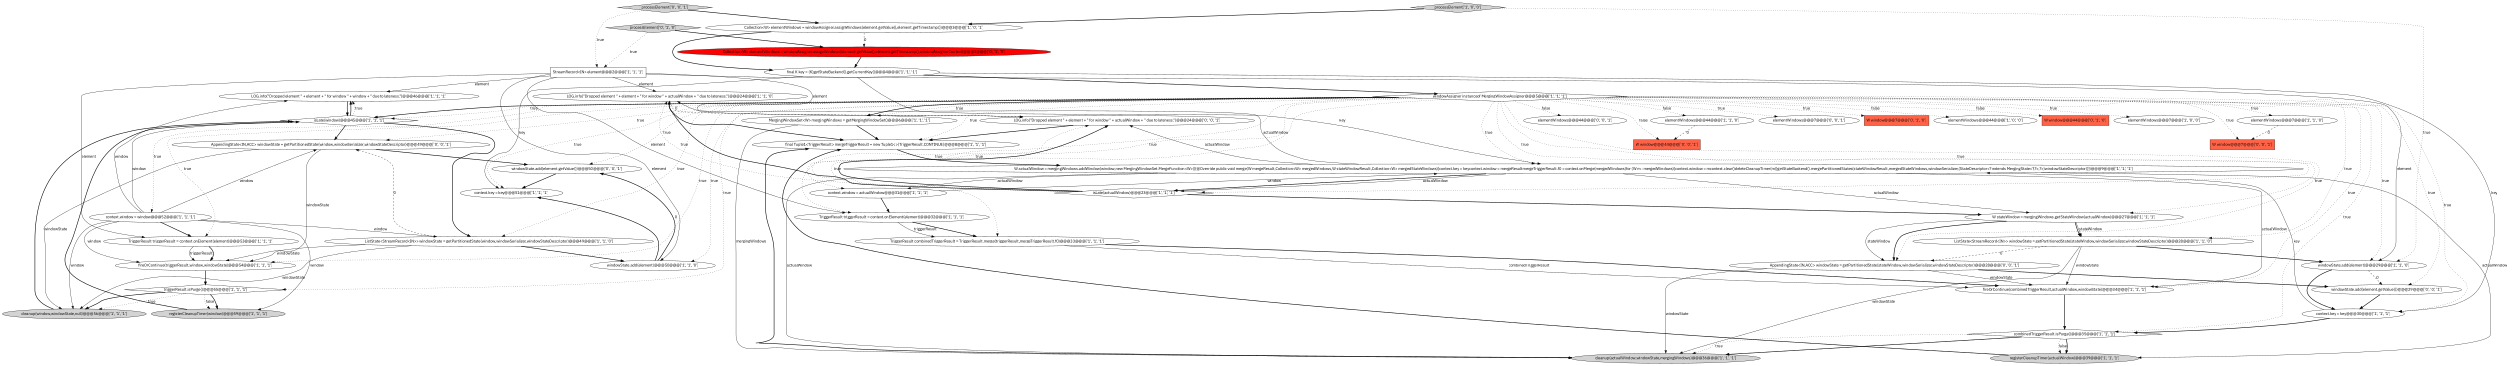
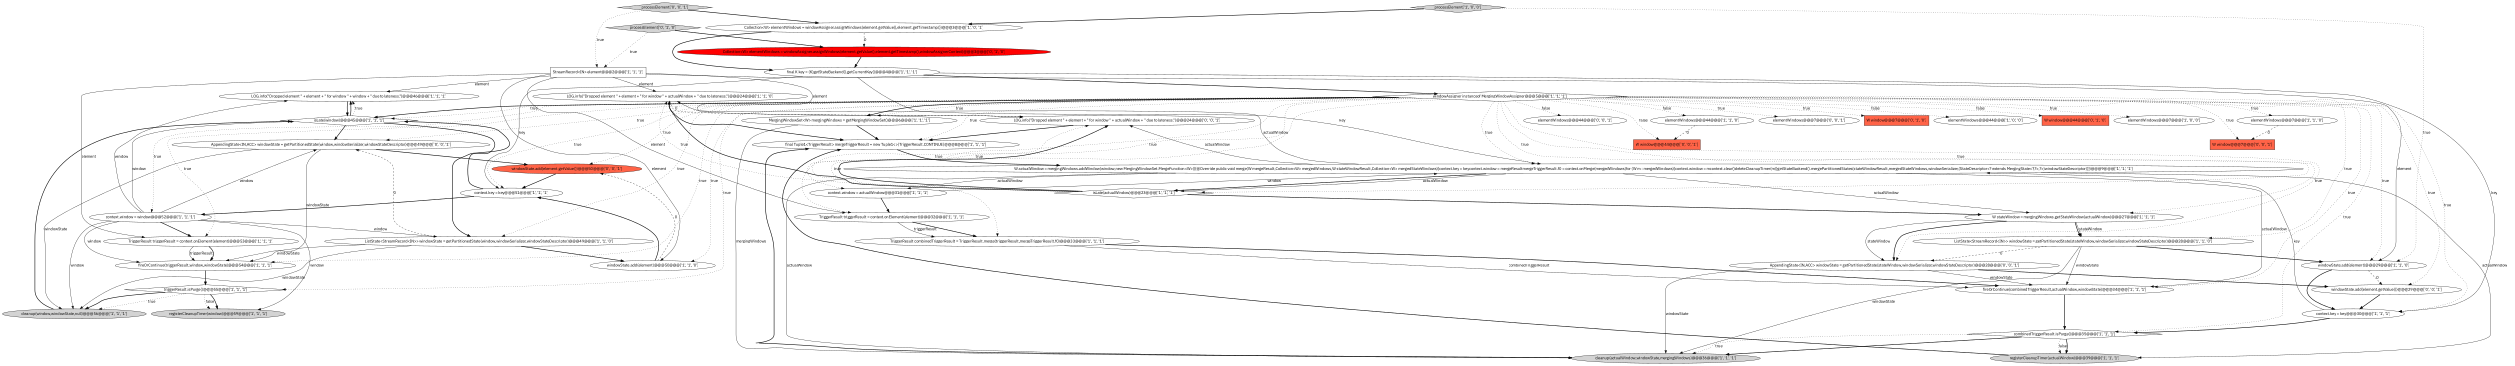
  digraph {
    fontname="IBM Plex Sans"
    node [fillcolor=white fontname="IBM Plex Sans" shape=ellipse style=filled]
    edge [fontname="IBM Plex Sans" style=bold]
    n1 [fillcolor=lightgray label="processElement['0', '0', '1']" shape=diamond]
    n2 [label="StreamRecord<IN> element@@@2@@@['1', '1', '1']" shape=box]
    n3 [label="Collection<W> elementWindows = windowAssigner.assignWindows(element.getValue(),element.getTimestamp())@@@3@@@['1', '0', '1']"]
    n4 [label="LOG.info(\"Dropped element \" + element + \" for window \" + actualWindow + \" due to lateness.\")@@@24@@@['1', '1', '0']"]
    n5 [label="LOG.info(\"Dropped element \" + element + \" for window \" + actualWindow + \" due to lateness.\")@@@24@@@['0', '0', '1']"]
    n6 [label="LOG.info(\"Dropped element \" + element + \" for window \" + window + \" due to lateness.\")@@@46@@@['1', '1', '1']"]
    n7 [label="windowState.add(element)@@@50@@@['1', '1', '0']"]
    n8 [label="windowState.add(element)@@@29@@@['1', '1', '0']"]
    n9 [label="TriggerResult triggerResult = context.onElement(element)@@@32@@@['1', '1', '1']"]
    n10 [label="TriggerResult triggerResult = context.onElement(element)@@@53@@@['1', '1', '1']"]
    n11 [fillcolor=red label="Collection<W> elementWindows = windowAssigner.assignWindows(element.getValue(),element.getTimestamp(),windowAssignerContext)@@@3@@@['0', '1', '0']"]
    n12 [label="final K key = (K)getStateBackend().getCurrentKey()@@@4@@@['1', '1', '1']"]
    n13 [label="isLate(actualWindow)@@@23@@@['1', '1', '1']" shape=diamond]
    n14 [label="W stateWindow = mergingWindows.getStateWindow(actualWindow)@@@27@@@['1', '1', '1']"]
    n15 [label="final Tuple1<TriggerResult> mergeTriggerResult = new Tuple1<>(TriggerResult.CONTINUE)@@@8@@@['1', '1', '1']"]
    n16 [label="AppendingState<IN,ACC> windowState = getPartitionedState(stateWindow,windowSerializer,windowStateDescriptor)@@@28@@@['0', '0', '1']"]
    n17 [label="ListState<StreamRecord<IN>> windowState = getPartitionedState(stateWindow,windowSerializer,windowStateDescriptor)@@@28@@@['1', '1', '0']"]
    n18 [label="isLate(window)@@@45@@@['1', '1', '1']" shape=diamond]
    n19 [label="ListState<StreamRecord<IN>> windowState = getPartitionedState(window,windowSerializer,windowStateDescriptor)@@@49@@@['1', '1', '0']"]
    n20 [label="AppendingState<IN,ACC> windowState = getPartitionedState(window,windowSerializer,windowStateDescriptor)@@@49@@@['0', '0', '1']"]
    n21 [label="fireOrContinue(triggerResult,window,windowState)@@@54@@@['1', '1', '1']"]
    n22 [fillcolor=lightgray label="cleanup(window,windowState,null)@@@56@@@['1', '1', '1']"]
-   n23 [label="windowState.add(element.getValue())@@@50@@@['0', '0', '1']"]
+   n23 [fillcolor=tomato label="windowState.add(element.getValue())@@@50@@@['0', '0', '1']"]
    n24 [fillcolor=tomato label="W window@@@44@@@['0', '0', '1']" shape=box]
    n25 [fillcolor=lightgray label="processElement['1', '0', '0']" shape=diamond]
    n26 [label="context.key = key@@@51@@@['1', '1', '1']"]
    n27 [label="windowState.add(element.getValue())@@@29@@@['0', '0', '1']"]
    n28 [label="context.key = key@@@30@@@['1', '1', '1']"]
    n29 [label="TriggerResult combinedTriggerResult = TriggerResult.merge(triggerResult,mergeTriggerResult.f0)@@@33@@@['1', '1', '1']"]
    n30 [label="context.window = window@@@52@@@['1', '1', '1']"]
    n31 [label="W actualWindow = mergingWindows.addWindow(window,new MergingWindowSet.MergeFunction<W>(){@Override public void merge(W mergeResult,Collection<W> mergedWindows,W stateWindowResult,Collection<W> mergedStateWindows){context.key = keycontext.window = mergeResultmergeTriggerResult.f0 = context.onMerge(mergedWindows)for (W m : mergedWindows){context.window = mcontext.clear()deleteCleanupTimer(m)}getStateBackend().mergePartitionedStates(stateWindowResult,mergedStateWindows,windowSerializer,(StateDescriptor<? extends MergingState<?,?>,?>)windowStateDescriptor)}})@@@9@@@['1', '1', '1']"]
    n32 [label="combinedTriggerResult.isPurge()@@@35@@@['1', '1', '1']" shape=diamond]
    n33 [label="triggerResult.isPurge()@@@55@@@['1', '1', '1']" shape=diamond]
    n34 [label="fireOrContinue(combinedTriggerResult,actualWindow,windowState)@@@34@@@['1', '1', '1']"]
    n35 [fillcolor=lightgray label="registerCleanupTimer(actualWindow)@@@39@@@['1', '1', '1']"]
    n36 [fillcolor=lightgray label="cleanup(actualWindow,windowState,mergingWindows)@@@36@@@['1', '1', '1']"]
    n37 [label="context.window = actualWindow@@@31@@@['1', '1', '1']"]
    n38 [label="windowAssigner instanceof MergingWindowAssigner@@@5@@@['1', '1', '1']" shape=diamond]
    n39 [label="elementWindows@@@44@@@['0', '0', '1']"]
    n40 [label="elementWindows@@@7@@@['1', '1', '0']"]
    n41 [label="elementWindows@@@7@@@['0', '0', '1']"]
    n42 [label="MergingWindowSet<W> mergingWindows = getMergingWindowSet()@@@6@@@['1', '1', '1']"]
    n43 [fillcolor=tomato label="W window@@@7@@@['0', '1', '0']" shape=box]
    n44 [fillcolor=tomato label="W window@@@7@@@['0', '0', '1']" shape=box]
    n45 [label="elementWindows@@@44@@@['1', '0', '0']"]
    n46 [fillcolor=tomato label="W window@@@44@@@['0', '1', '0']" shape=box]
    n47 [label="elementWindows@@@7@@@['1', '0', '0']"]
    n48 [label="elementWindows@@@44@@@['1', '1', '0']"]
    n49 [fillcolor=lightgray label="registerCleanupTimer(window)@@@59@@@['1', '1', '1']"]
    n50 [fillcolor=lightgray label="processElement['0', '1', '0']" shape=diamond]
    n1 -> n2 [label=true style=dotted]
    n1 -> n3
    n2 -> n4 [label=element style=solid]
    n2 -> n5 [label=element style=solid]
    n2 -> n6 [label=element style=solid]
    n2 -> n7 [label=element style=solid]
    n2 -> n8 [label=element style=solid]
    n2 -> n9 [label=element style=solid]
    n2 -> n10 [label=element style=solid]
    n3 -> n11 [label=0 style=dashed]
    n3 -> n12
    n4 -> n5 [label=0 style=dashed]
    n4 -> n15
    n5 -> n15
    n6 -> n18
-   n7 -> n23 [label=0]
+   n7 -> n23 [label=0 style=dashed]
    n7 -> n26
    n8 -> n27 [label=0 style=dashed]
    n8 -> n28
    n9 -> n29
    n9 -> n29 [label=triggerResult style=solid]
    n10 -> n21 [label=triggerResult style=solid]
    n10 -> n21
    n11 -> n12
    n12 -> n26 [label=key style=solid]
    n12 -> n28 [label=key style=solid]
    n12 -> n31 [label=key style=solid]
    n12 -> n38
    n13 -> n4
    n13 -> n4 [label=true style=dotted]
    n13 -> n5
    n13 -> n5 [label=true style=dotted]
    n13 -> n14
    n14 -> n16 [label=stateWindow style=solid]
    n14 -> n16
    n14 -> n17
    n14 -> n17 [label=stateWindow style=solid]
    n15 -> n31
    n16 -> n27
    n16 -> n34 [label=windowState style=solid]
    n16 -> n36 [label=windowState style=solid]
    n17 -> n8
    n17 -> n16 [label=0 style=dashed]
    n17 -> n34 [label=windowState style=solid]
    n17 -> n36 [label=windowState style=solid]
    n18 -> n6
    n18 -> n6 [label=true style=dotted]
    n18 -> n19
    n18 -> n20
    n19 -> n7
    n19 -> n20 [label=0 style=dashed]
    n19 -> n21 [label=windowState style=solid]
    n19 -> n22 [label=windowState style=solid]
    n20 -> n21 [label=windowState style=solid]
    n20 -> n22 [label=windowState style=solid]
    n20 -> n23
    n21 -> n33
    n22 -> n18
    n23 -> n26
    n25 -> n3
    n25 -> n8 [label=true style=dotted]
+   n26 -> n30
    n27 -> n28
    n28 -> n31 [label=key style=solid]
    n28 -> n32
    n29 -> n34 [label=combinedTriggerResult style=solid]
    n29 -> n34
    n30 -> n6 [label=window style=solid]
    n30 -> n10
    n30 -> n18 [label=window style=solid]
    n30 -> n19 [label=window style=solid]
    n30 -> n20 [label=window style=solid]
    n30 -> n21 [label=window style=solid]
    n30 -> n22 [label=window style=solid]
    n30 -> n49 [label=window style=solid]
    n31 -> n4 [label=actualWindow style=solid]
    n31 -> n5 [label=actualWindow style=solid]
    n31 -> n13
    n31 -> n13 [label=actualWindow style=solid]
    n31 -> n14 [label=actualWindow style=solid]
    n31 -> n34 [label=actualWindow style=solid]
    n31 -> n35 [label=actualWindow style=solid]
    n31 -> n36 [label=actualWindow style=solid]
    n31 -> n37 [label=actualWindow style=solid]
    n32 -> n35 [label=false style=dotted]
    n32 -> n35
    n32 -> n36 [label=true style=dotted]
    n32 -> n36
    n33 -> n22
    n33 -> n22 [label=true style=dotted]
    n33 -> n49 [label=false style=dotted]
    n33 -> n49
    n34 -> n32
    n35 -> n15
    n36 -> n15
    n37 -> n9
    n37 -> n31 [label=window style=solid]
    n38 -> n7 [label=true style=dotted]
    n38 -> n8 [label=true style=dotted]
    n38 -> n9 [label=true style=dotted]
    n38 -> n10 [label=true style=dotted]
    n38 -> n13 [label=true style=dotted]
    n38 -> n14 [label=true style=dotted]
    n38 -> n15 [label=true style=dotted]
    n38 -> n16 [label=true style=dotted]
    n38 -> n17 [label=true style=dotted]
    n38 -> n18 [label=true style=dotted]
    n38 -> n18
    n38 -> n19 [label=true style=dotted]
    n38 -> n20 [label=true style=dotted]
    n38 -> n21 [label=true style=dotted]
    n38 -> n23 [label=true style=dotted]
    n38 -> n24 [label=false style=dotted]
    n38 -> n26 [label=true style=dotted]
    n38 -> n27 [label=true style=dotted]
    n38 -> n28 [label=true style=dotted]
    n38 -> n29 [label=true style=dotted]
    n38 -> n30 [label=true style=dotted]
    n38 -> n31 [label=true style=dotted]
    n38 -> n32 [label=true style=dotted]
    n38 -> n33 [label=true style=dotted]
    n38 -> n34 [label=true style=dotted]
    n38 -> n37 [label=true style=dotted]
    n38 -> n39 [label=false style=dotted]
    n38 -> n40 [label=true style=dotted]
    n38 -> n41 [label=true style=dotted]
    n38 -> n42 [label=true style=dotted]
    n38 -> n42
    n38 -> n43 [label=true style=dotted]
    n38 -> n44 [label=true style=dotted]
    n38 -> n45 [label=false style=dotted]
    n38 -> n46 [label=false style=dotted]
    n38 -> n47 [label=true style=dotted]
    n38 -> n48 [label=false style=dotted]
    n40 -> n44 [label=0 style=dashed]
    n42 -> n15
    n42 -> n36 [label=mergingWindows style=solid]
    n48 -> n24 [label=0 style=dashed]
-   n49 -> n18
+   n26 -> n18
    n50 -> n2 [label=true style=dotted]
    n50 -> n11
  }
